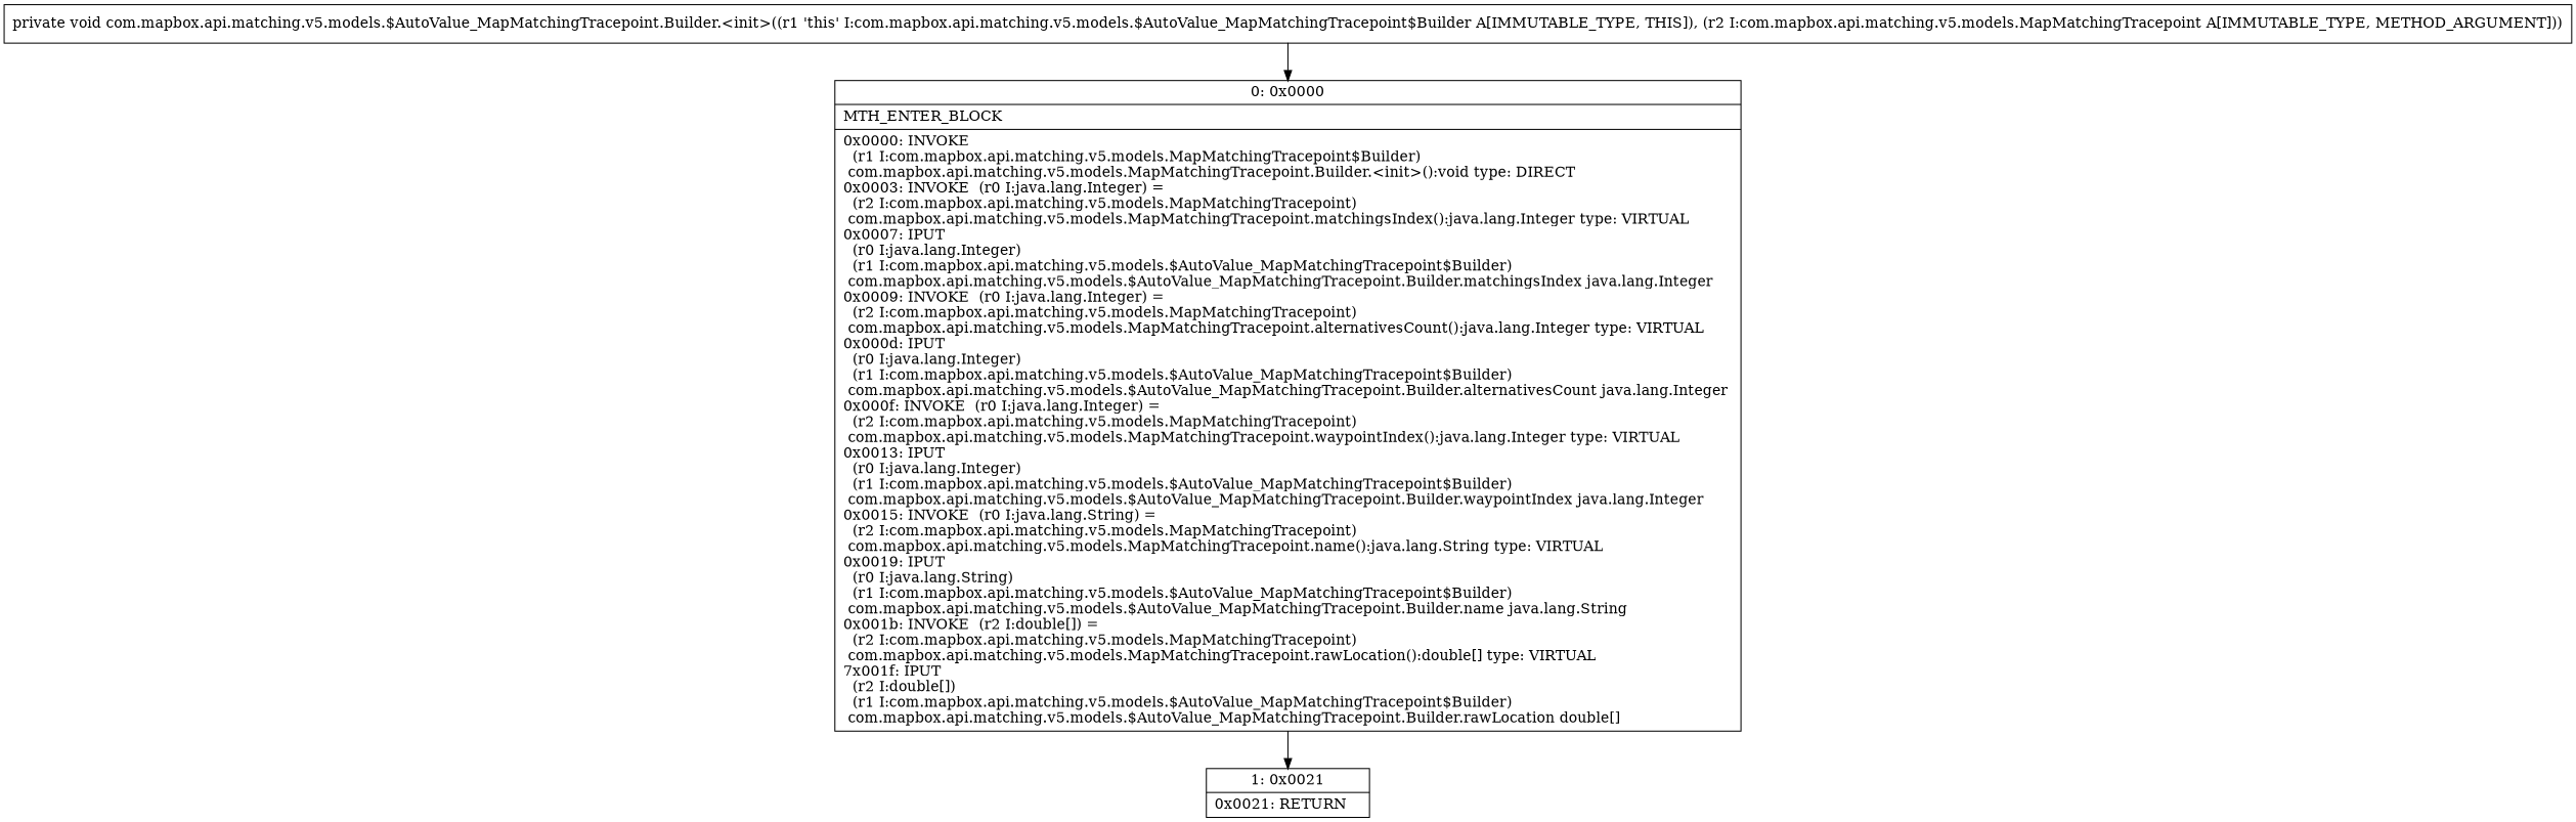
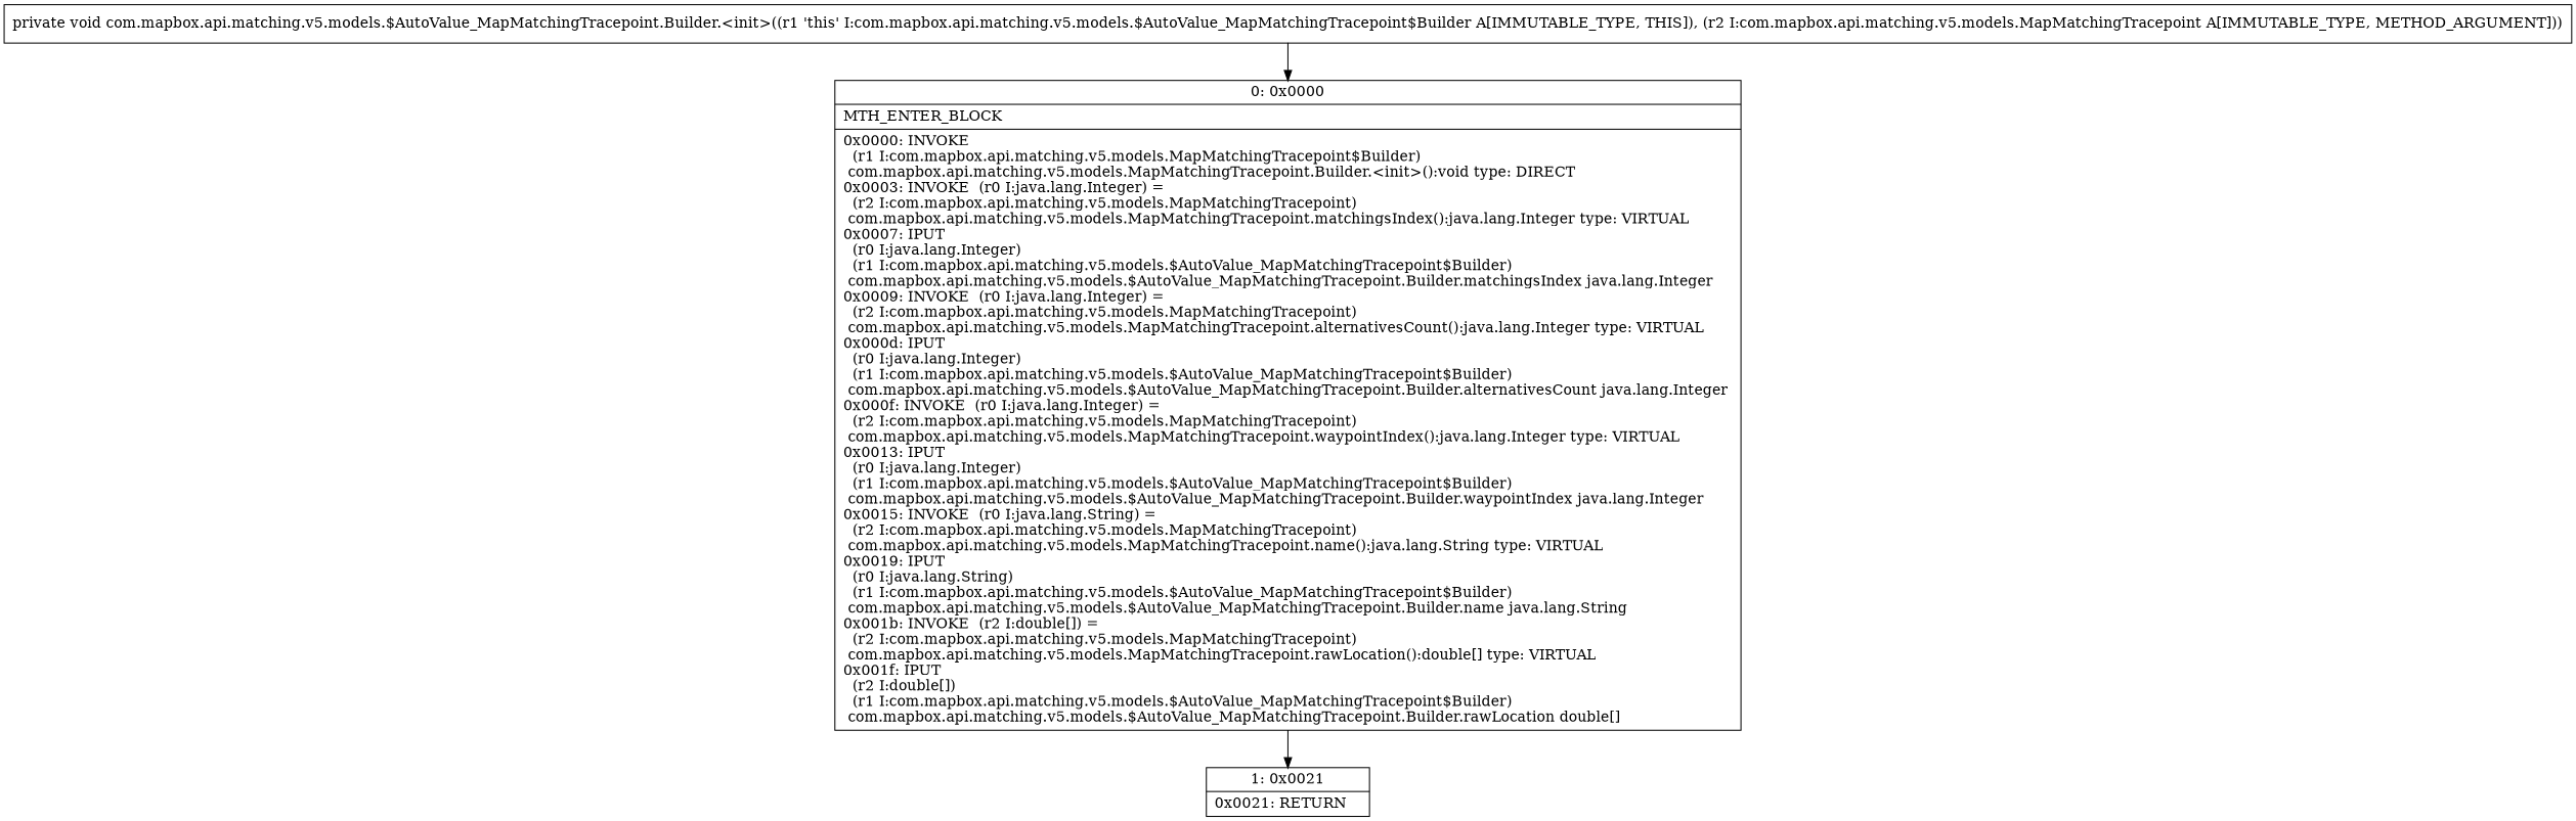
  digraph {
    node [shape=record]
-   n1 [label="{0\:\ 0x0000|MTH_ENTER_BLOCK\l|0x0000: INVOKE  \l  (r1 I:com.mapbox.api.matching.v5.models.MapMatchingTracepoint$Builder)\l com.mapbox.api.matching.v5.models.MapMatchingTracepoint.Builder.\<init\>():void type: DIRECT \l0x0003: INVOKE  (r0 I:java.lang.Integer) = \l  (r2 I:com.mapbox.api.matching.v5.models.MapMatchingTracepoint)\l com.mapbox.api.matching.v5.models.MapMatchingTracepoint.matchingsIndex():java.lang.Integer type: VIRTUAL \l0x0007: IPUT  \l  (r0 I:java.lang.Integer)\l  (r1 I:com.mapbox.api.matching.v5.models.$AutoValue_MapMatchingTracepoint$Builder)\l com.mapbox.api.matching.v5.models.$AutoValue_MapMatchingTracepoint.Builder.matchingsIndex java.lang.Integer \l0x0009: INVOKE  (r0 I:java.lang.Integer) = \l  (r2 I:com.mapbox.api.matching.v5.models.MapMatchingTracepoint)\l com.mapbox.api.matching.v5.models.MapMatchingTracepoint.alternativesCount():java.lang.Integer type: VIRTUAL \l0x000d: IPUT  \l  (r0 I:java.lang.Integer)\l  (r1 I:com.mapbox.api.matching.v5.models.$AutoValue_MapMatchingTracepoint$Builder)\l com.mapbox.api.matching.v5.models.$AutoValue_MapMatchingTracepoint.Builder.alternativesCount java.lang.Integer \l0x000f: INVOKE  (r0 I:java.lang.Integer) = \l  (r2 I:com.mapbox.api.matching.v5.models.MapMatchingTracepoint)\l com.mapbox.api.matching.v5.models.MapMatchingTracepoint.waypointIndex():java.lang.Integer type: VIRTUAL \l0x0013: IPUT  \l  (r0 I:java.lang.Integer)\l  (r1 I:com.mapbox.api.matching.v5.models.$AutoValue_MapMatchingTracepoint$Builder)\l com.mapbox.api.matching.v5.models.$AutoValue_MapMatchingTracepoint.Builder.waypointIndex java.lang.Integer \l0x0015: INVOKE  (r0 I:java.lang.String) = \l  (r2 I:com.mapbox.api.matching.v5.models.MapMatchingTracepoint)\l com.mapbox.api.matching.v5.models.MapMatchingTracepoint.name():java.lang.String type: VIRTUAL \l0x0019: IPUT  \l  (r0 I:java.lang.String)\l  (r1 I:com.mapbox.api.matching.v5.models.$AutoValue_MapMatchingTracepoint$Builder)\l com.mapbox.api.matching.v5.models.$AutoValue_MapMatchingTracepoint.Builder.name java.lang.String \l0x001b: INVOKE  (r2 I:double[]) = \l  (r2 I:com.mapbox.api.matching.v5.models.MapMatchingTracepoint)\l com.mapbox.api.matching.v5.models.MapMatchingTracepoint.rawLocation():double[] type: VIRTUAL \l7x001f: IPUT  \l  (r2 I:double[])\l  (r1 I:com.mapbox.api.matching.v5.models.$AutoValue_MapMatchingTracepoint$Builder)\l com.mapbox.api.matching.v5.models.$AutoValue_MapMatchingTracepoint.Builder.rawLocation double[] \l}"]
+   n1 [label="{0\:\ 0x0000|MTH_ENTER_BLOCK\l|0x0000: INVOKE  \l  (r1 I:com.mapbox.api.matching.v5.models.MapMatchingTracepoint$Builder)\l com.mapbox.api.matching.v5.models.MapMatchingTracepoint.Builder.\<init\>():void type: DIRECT \l0x0003: INVOKE  (r0 I:java.lang.Integer) = \l  (r2 I:com.mapbox.api.matching.v5.models.MapMatchingTracepoint)\l com.mapbox.api.matching.v5.models.MapMatchingTracepoint.matchingsIndex():java.lang.Integer type: VIRTUAL \l0x0007: IPUT  \l  (r0 I:java.lang.Integer)\l  (r1 I:com.mapbox.api.matching.v5.models.$AutoValue_MapMatchingTracepoint$Builder)\l com.mapbox.api.matching.v5.models.$AutoValue_MapMatchingTracepoint.Builder.matchingsIndex java.lang.Integer \l0x0009: INVOKE  (r0 I:java.lang.Integer) = \l  (r2 I:com.mapbox.api.matching.v5.models.MapMatchingTracepoint)\l com.mapbox.api.matching.v5.models.MapMatchingTracepoint.alternativesCount():java.lang.Integer type: VIRTUAL \l0x000d: IPUT  \l  (r0 I:java.lang.Integer)\l  (r1 I:com.mapbox.api.matching.v5.models.$AutoValue_MapMatchingTracepoint$Builder)\l com.mapbox.api.matching.v5.models.$AutoValue_MapMatchingTracepoint.Builder.alternativesCount java.lang.Integer \l0x000f: INVOKE  (r0 I:java.lang.Integer) = \l  (r2 I:com.mapbox.api.matching.v5.models.MapMatchingTracepoint)\l com.mapbox.api.matching.v5.models.MapMatchingTracepoint.waypointIndex():java.lang.Integer type: VIRTUAL \l0x0013: IPUT  \l  (r0 I:java.lang.Integer)\l  (r1 I:com.mapbox.api.matching.v5.models.$AutoValue_MapMatchingTracepoint$Builder)\l com.mapbox.api.matching.v5.models.$AutoValue_MapMatchingTracepoint.Builder.waypointIndex java.lang.Integer \l0x0015: INVOKE  (r0 I:java.lang.String) = \l  (r2 I:com.mapbox.api.matching.v5.models.MapMatchingTracepoint)\l com.mapbox.api.matching.v5.models.MapMatchingTracepoint.name():java.lang.String type: VIRTUAL \l0x0019: IPUT  \l  (r0 I:java.lang.String)\l  (r1 I:com.mapbox.api.matching.v5.models.$AutoValue_MapMatchingTracepoint$Builder)\l com.mapbox.api.matching.v5.models.$AutoValue_MapMatchingTracepoint.Builder.name java.lang.String \l0x001b: INVOKE  (r2 I:double[]) = \l  (r2 I:com.mapbox.api.matching.v5.models.MapMatchingTracepoint)\l com.mapbox.api.matching.v5.models.MapMatchingTracepoint.rawLocation():double[] type: VIRTUAL \l0x001f: IPUT  \l  (r2 I:double[])\l  (r1 I:com.mapbox.api.matching.v5.models.$AutoValue_MapMatchingTracepoint$Builder)\l com.mapbox.api.matching.v5.models.$AutoValue_MapMatchingTracepoint.Builder.rawLocation double[] \l}"]
    n2 [label="{1\:\ 0x0021|0x0021: RETURN   \l}"]
    n3 [label="{private void com.mapbox.api.matching.v5.models.$AutoValue_MapMatchingTracepoint.Builder.\<init\>((r1 'this' I:com.mapbox.api.matching.v5.models.$AutoValue_MapMatchingTracepoint$Builder A[IMMUTABLE_TYPE, THIS]), (r2 I:com.mapbox.api.matching.v5.models.MapMatchingTracepoint A[IMMUTABLE_TYPE, METHOD_ARGUMENT])) }"]
    n1 -> n2
    n3 -> n1
  }
